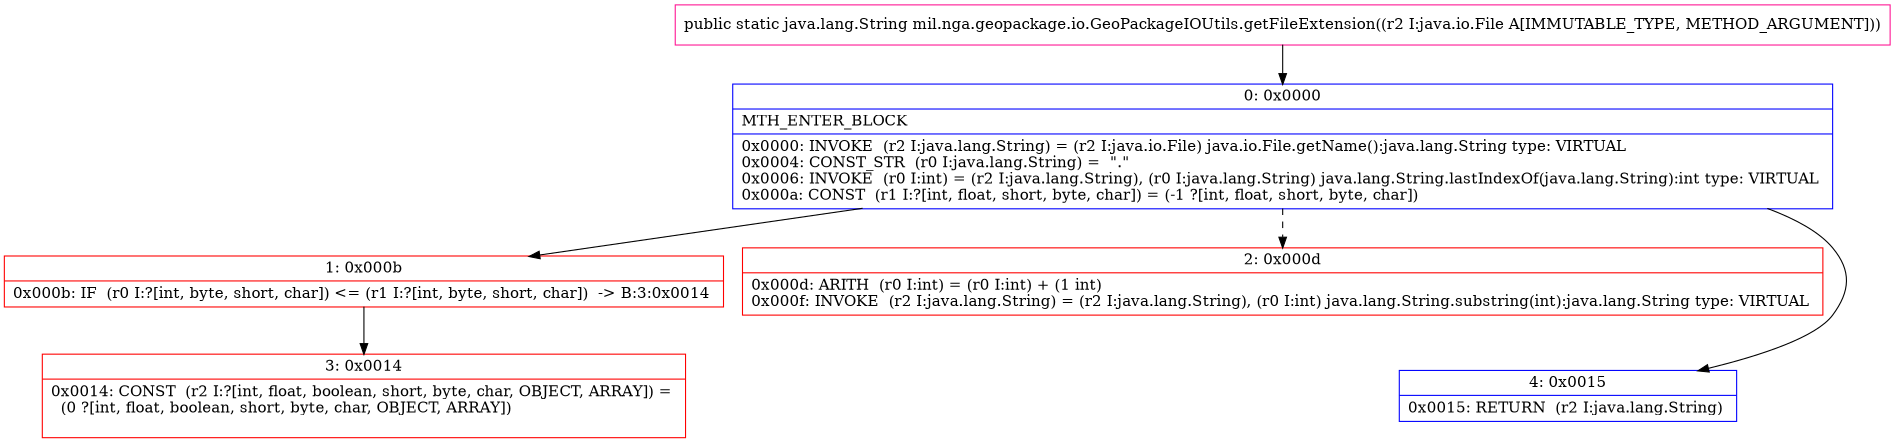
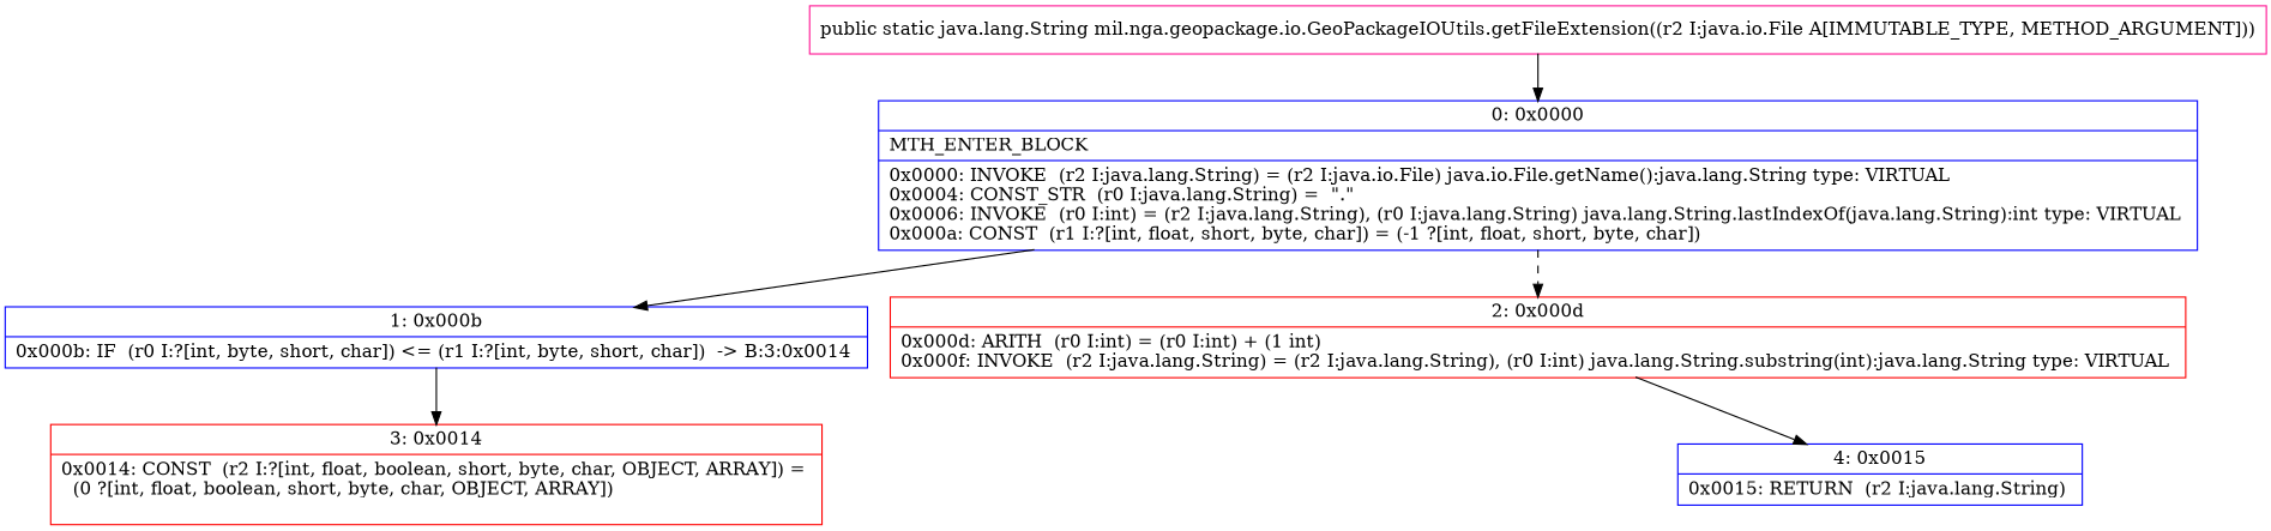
  digraph {
    fontname="DejaVu Serif"
    node [color=red fontname="DejaVu Serif" shape=record]
    edge [fontname="DejaVu Serif"]
    n1 [color=blue label="{0\:\ 0x0000|MTH_ENTER_BLOCK\l|0x0000: INVOKE  (r2 I:java.lang.String) = (r2 I:java.io.File) java.io.File.getName():java.lang.String type: VIRTUAL \l0x0004: CONST_STR  (r0 I:java.lang.String) =  \".\" \l0x0006: INVOKE  (r0 I:int) = (r2 I:java.lang.String), (r0 I:java.lang.String) java.lang.String.lastIndexOf(java.lang.String):int type: VIRTUAL \l0x000a: CONST  (r1 I:?[int, float, short, byte, char]) = (\-1 ?[int, float, short, byte, char]) \l}"]
-   n2 [label="{1\:\ 0x000b|0x000b: IF  (r0 I:?[int, byte, short, char]) \<= (r1 I:?[int, byte, short, char])  \-\> B:3:0x0014 \l}"]
+   n2 [color=blue label="{1\:\ 0x000b|0x000b: IF  (r0 I:?[int, byte, short, char]) \<= (r1 I:?[int, byte, short, char])  \-\> B:3:0x0014 \l}"]
    n3 [label="{2\:\ 0x000d|0x000d: ARITH  (r0 I:int) = (r0 I:int) + (1 int) \l0x000f: INVOKE  (r2 I:java.lang.String) = (r2 I:java.lang.String), (r0 I:int) java.lang.String.substring(int):java.lang.String type: VIRTUAL \l}"]
    n4 [label="{3\:\ 0x0014|0x0014: CONST  (r2 I:?[int, float, boolean, short, byte, char, OBJECT, ARRAY]) = \l  (0 ?[int, float, boolean, short, byte, char, OBJECT, ARRAY])\l \l}"]
    n5 [color=blue label="{4\:\ 0x0015|0x0015: RETURN  (r2 I:java.lang.String) \l}"]
    n6 [color=deeppink label="{public static java.lang.String mil.nga.geopackage.io.GeoPackageIOUtils.getFileExtension((r2 I:java.io.File A[IMMUTABLE_TYPE, METHOD_ARGUMENT])) }"]
    n1 -> n2
    n1 -> n3 [style=dashed]
    n2 -> n4
-   n1 -> n5
+   n3 -> n5
    n6 -> n1
  }
